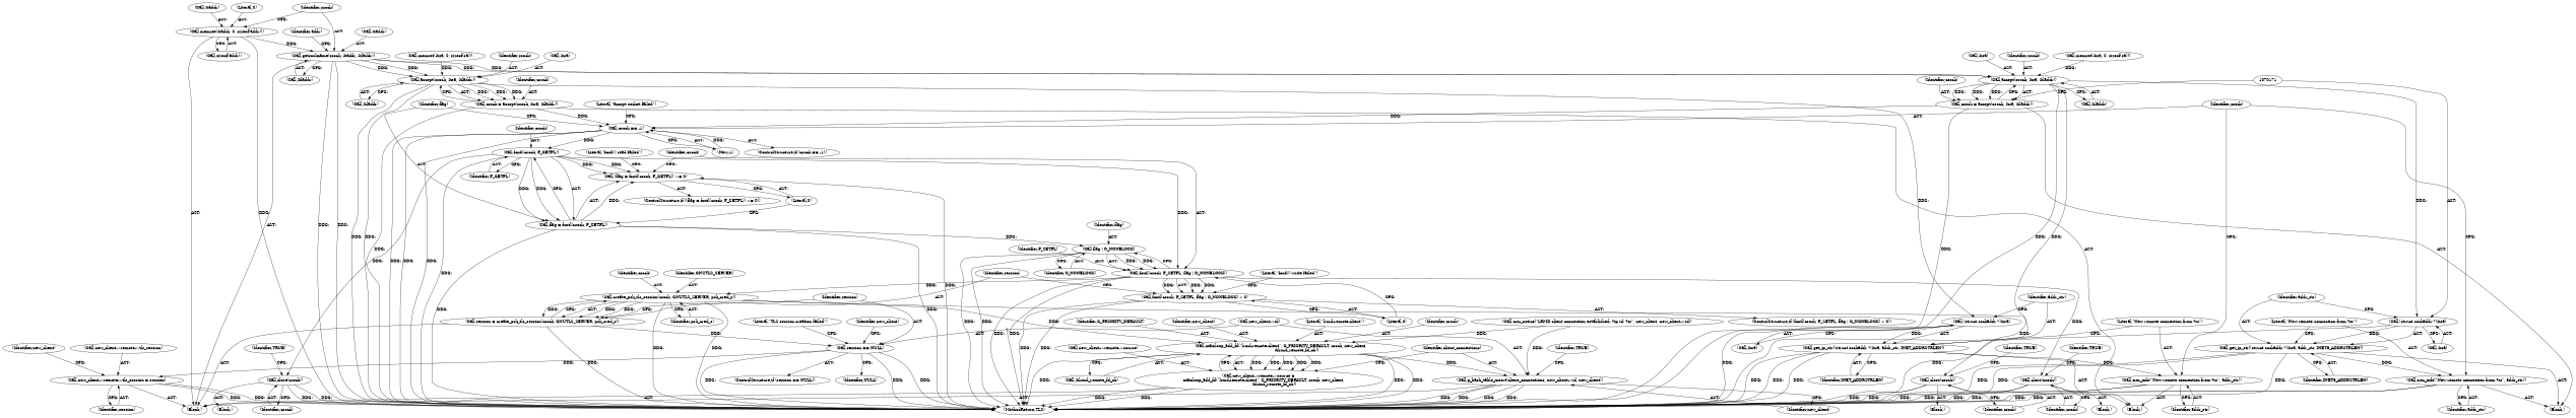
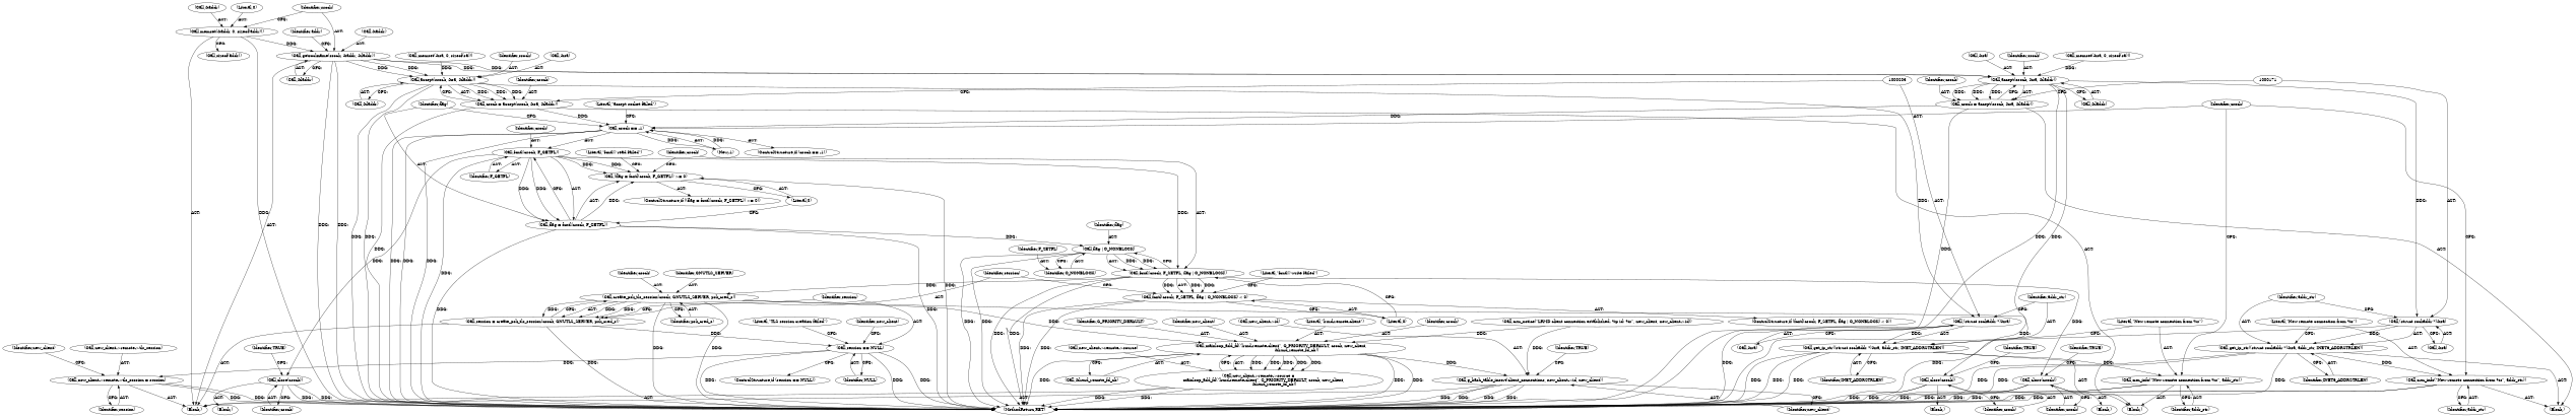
  digraph {
    n1 [label="(Call,getsockname(ssock, &addr, &laddr))"]
    n2 [label="(Call,accept(ssock, &sa, &laddr))"]
    n3 [label="(Call,accept(ssock, &sa, &laddr))"]
    n4 [label="(Call,&laddr)"]
-   n5 [label="(MethodReturn,TLS)"]
+   n5 [label="(MethodReturn,RET)"]
    n6 [label="(Block,)"]
    n7 [label="(Call,csock = accept(ssock, &sa, &laddr))"]
    n8 [label="(Call,(struct sockaddr *)&sa)"]
    n9 [label="(Call,&laddr)"]
    n10 [label="(Call,csock = accept(ssock, &sa, &laddr))"]
    n11 [label="(Call,(struct sockaddr *)&sa)"]
    n12 [label="(Call,&laddr)"]
    n13 [label="(Call,memset(&addr, 0, sizeof(addr)))"]
    n14 [label="(Call,sizeof(addr))"]
    n15 [label="(Call,csock == -1)"]
    n16 [label="(Block,)"]
    n17 [label="(Call,get_ip_str((struct sockaddr *)&sa, addr_str, INET6_ADDRSTRLEN))"]
    n18 [label="(Call,&sa)"]
    n19 [label="(Call,fcntl(csock, F_GETFL))"]
    n20 [label="(ControlStructure,if (csock == -1))"]
    n21 [label="(New,-1)"]
    n22 [label="(Call,(flag = fcntl(csock, F_GETFL)) >= 0)"]
    n23 [label="(Call,flag = fcntl(csock, F_GETFL))"]
    n24 [label="(Call,fcntl(csock, F_SETFL, flag | O_NONBLOCK))"]
    n25 [label="(Call,close(csock))"]
    n26 [label="(Identifier,F_GETFL)"]
    n27 [label="(ControlStructure,if ((flag = fcntl(csock, F_GETFL)) >= 0))"]
    n28 [label="(Literal,0)"]
    n29 [label="(Call,flag | O_NONBLOCK)"]
    n30 [label="(Call,fcntl(csock, F_SETFL, flag | O_NONBLOCK) < 0)"]
    n31 [label="(Call,close(csock))"]
    n32 [label="(Call,create_psk_tls_session(csock, GNUTLS_SERVER, psk_cred_s))"]
    n33 [label="(Block,)"]
    n34 [label="(Identifier,csock)"]
    n35 [label="(Identifier,O_NONBLOCK)"]
    n36 [label="(ControlStructure,if (fcntl(csock, F_SETFL, flag | O_NONBLOCK) < 0))"]
    n37 [label="(Literal,0)"]
    n38 [label="(Identifier,csock)"]
    n39 [label="(Block,)"]
    n40 [label="(Call,session = create_psk_tls_session(csock, GNUTLS_SERVER, psk_cred_s))"]
    n41 [label="(Call,close(csock))"]
    n42 [label="(Call,mainloop_add_fd(\"lrmd-remote-client\", G_PRIORITY_DEFAULT, csock, new_client,\n                         &lrmd_remote_fd_cb))"]
    n43 [label="(Identifier,psk_cred_s)"]
    n44 [label="(Call,session == NULL)"]
    n45 [label="(Identifier,csock)"]
    n46 [label="(Block,)"]
    n47 [label="(Call,new_client->remote->source =\n        mainloop_add_fd(\"lrmd-remote-client\", G_PRIORITY_DEFAULT, csock, new_client,\n                         &lrmd_remote_fd_cb))"]
    n48 [label="(Call,g_hash_table_insert(client_connections, new_client->id, new_client))"]
    n49 [label="(Call,&lrmd_remote_fd_cb)"]
    n50 [label="(Call,new_client->remote->tls_session = session)"]
    n51 [label="(Identifier,NULL)"]
    n52 [label="(ControlStructure,if (session == NULL))"]
    n53 [label="(Identifier,session)"]
    n54 [label="(Identifier,new_client)"]
    n55 [label="(Call,crm_info(\"New remote connection from %s\", addr_str))"]
    n56 [label="(Identifier,INET6_ADDRSTRLEN)"]
    n57 [label="(Identifier,addr_str)"]
    n58 [label="(Block,)"]
    n59 [label="(Call,get_ip_str((struct sockaddr *)&sa, addr_str, INET_ADDRSTRLEN))"]
    n60 [label="(Call,&sa)"]
    n61 [label="(Call,crm_info(\"New remote connection from %s\", addr_str))"]
    n62 [label="(Identifier,INET_ADDRSTRLEN)"]
    n63 [label="(Identifier,addr_str)"]
    n64 [label="(Identifier,csock)"]
    n65 [label="(Identifier,ssock)"]
    n66 [label="(Identifier,csock)"]
    n67 [label="(Identifier,new_client)"]
    n68 [label="(Identifier,addr_str)"]
    n69 [label="(Call,memset(&sa, 0, sizeof(sa)))"]
    n70 [label="(Identifier,ssock)"]
    n71 [label="(Call,new_client->remote->source)"]
    n72 [label="(Call,&addr)"]
    n73 [label="(Identifier,csock)"]
    n74 [label="(Literal,\"lrmd-remote-client\")"]
    n75 [label="(Identifier,csock)"]
    n76 [label="(Identifier,F_SETFL)"]
    n77 [label="(Identifier,new_client)"]
    n78 [label="(Literal,\"fcntl() write failed\")"]
    n79 [label="(Identifier,flag)"]
    n80 [label="(Identifier,TRUE)"]
    n81 [label="(Call,&addr)"]
    n82 [label="(Literal,\"TLS session creation failed\")"]
    n83 [label="(Identifier,addr)"]
    n84 [label="(Identifier,csock)"]
    n85 [label="(Identifier,session)"]
    n86 [label="(Identifier,csock)"]
    n87 [label="(Call,new_client->id)"]
    n88 [label="(Identifier,csock)"]
    n89 [label="(Literal,\"New remote connection from %s\")"]
    n90 [label="(Literal,\"New remote connection from %s\")"]
    n91 [label="(Literal,0)"]
    n92 [label="(Identifier,TRUE)"]
    n93 [label="(Identifier,ssock)"]
    n94 [label="(Literal,\"fcntl() read failed\")"]
    n95 [label="(Call,memset(&sa, 0, sizeof(sa)))"]
-   n96 [label="(Identifier,client_connections)"]
    n97 [label="(Identifier,addr_str)"]
    n98 [label="(Identifier,G_PRIORITY_DEFAULT)"]
    n99 [label="(Identifier,flag)"]
    n100 [label="(Identifier,session)"]
    n101 [label="(Call,&sa)"]
    n102 [label="(Identifier,new_client)"]
    n103 [label="(Literal,\"accept socket failed\")"]
    n104 [label="(Identifier,TRUE)"]
    n105 [label="(Identifier,GNUTLS_SERVER)"]
    n106 [label="(Call,new_client->remote->tls_session)"]
    n107 [label="(Identifier,TRUE)"]
    n108 [label="(Call,crm_notice(\"LRMD client connection established. %p id: %s\", new_client, new_client->id))"]
    n109 [label="(Call,&sa)"]
-   1000171 [label=1070171]
+   1000171
+   1000203
    n1 -> n2 [label="DDG: "]
    n1 -> n2 [label="DDG: "]
    n1 -> n3 [label="DDG: "]
    n1 -> n3 [label="DDG: "]
    n1 -> n4 [label="CFG: "]
    n1 -> n5 [label="DDG: "]
    n1 -> n5 [label="DDG: "]
    n1 -> n6 [label="AST: "]
    n2 -> n5 [label="DDG: "]
    n2 -> n5 [label="DDG: "]
    n2 -> n7 [label="AST: "]
    n2 -> n7 [label="DDG: "]
    n2 -> n7 [label="DDG: "]
    n2 -> n7 [label="DDG: "]
    n2 -> n8 [label="DDG: "]
    n2 -> n9 [label="CFG: "]
    n3 -> n5 [label="DDG: "]
    n3 -> n5 [label="DDG: "]
    n3 -> n10 [label="AST: "]
    n3 -> n10 [label="DDG: "]
    n3 -> n10 [label="DDG: "]
    n3 -> n10 [label="DDG: "]
    n3 -> n11 [label="DDG: "]
    n3 -> n12 [label="CFG: "]
    n4 -> n1 [label="AST: "]
    n7 -> n2 [label="CFG: "]
    n7 -> n5 [label="DDG: "]
    n7 -> n15 [label="DDG: "]
    n7 -> n16 [label="AST: "]
    n8 -> n5 [label="DDG: "]
    n8 -> n17 [label="AST: "]
    n8 -> n17 [label="DDG: "]
    n8 -> n18 [label="CFG: "]
    n9 -> n2 [label="AST: "]
    n10 -> n3 [label="CFG: "]
    n10 -> n5 [label="DDG: "]
    n10 -> n15 [label="DDG: "]
    n10 -> n58 [label="AST: "]
    n11 -> n5 [label="DDG: "]
    n11 -> n59 [label="AST: "]
    n11 -> n59 [label="DDG: "]
    n11 -> n60 [label="CFG: "]
    n12 -> n3 [label="AST: "]
    n13 -> n1 [label="DDG: "]
    n13 -> n5 [label="DDG: "]
    n13 -> n6 [label="AST: "]
    n13 -> n14 [label="CFG: "]
-   n14 -> n13 [label="AST: "]
    n15 -> n5 [label="DDG: "]
    n15 -> n5 [label="DDG: "]
    n15 -> n5 [label="DDG: "]
-   n15 -> n19 [label="DDG: "]
+   n15 -> n19 [label="AST: "]
    n15 -> n20 [label="AST: "]
-   n15 -> n21 [label="CFG: "]
+   n15 -> n21 [label="DDG: "]
    n17 -> n5 [label="DDG: "]
    n17 -> n5 [label="DDG: "]
    n17 -> n5 [label="DDG: "]
    n17 -> n16 [label="AST: "]
    n17 -> n55 [label="DDG: "]
    n17 -> n56 [label="CFG: "]
    n18 -> n8 [label="AST: "]
    n19 -> n5 [label="DDG: "]
    n19 -> n22 [label="DDG: "]
    n19 -> n22 [label="DDG: "]
    n19 -> n23 [label="AST: "]
    n19 -> n23 [label="DDG: "]
    n19 -> n23 [label="DDG: "]
    n19 -> n24 [label="DDG: "]
    n19 -> n25 [label="DDG: "]
-   n19 -> n26 [label="CFG: "]
+   n19 -> n26 [label="AST: "]
    n21 -> n15 [label="AST: "]
    n21 -> n15 [label="DDG: "]
    n22 -> n5 [label="DDG: "]
    n22 -> n27 [label="AST: "]
    n22 -> n28 [label="CFG: "]
    n23 -> n5 [label="DDG: "]
    n23 -> n5 [label="DDG: "]
    n23 -> n19 [label="CFG: "]
    n23 -> n22 [label="AST: "]
    n23 -> n22 [label="DDG: "]
    n23 -> n29 [label="DDG: "]
    n24 -> n5 [label="DDG: "]
    n24 -> n5 [label="DDG: "]
    n24 -> n29 [label="CFG: "]
    n24 -> n30 [label="AST: "]
    n24 -> n30 [label="DDG: "]
    n24 -> n30 [label="DDG: "]
    n24 -> n30 [label="DDG: "]
    n24 -> n31 [label="DDG: "]
    n24 -> n32 [label="DDG: "]
    n25 -> n5 [label="DDG: "]
    n25 -> n5 [label="DDG: "]
    n25 -> n33 [label="AST: "]
    n25 -> n34 [label="CFG: "]
    n26 -> n19 [label="AST: "]
    n28 -> n22 [label="AST: "]
    n28 -> n23 [label="CFG: "]
    n29 -> n5 [label="DDG: "]
    n29 -> n5 [label="DDG: "]
    n29 -> n24 [label="AST: "]
    n29 -> n24 [label="DDG: "]
    n29 -> n24 [label="DDG: "]
    n29 -> n35 [label="CFG: "]
    n30 -> n5 [label="DDG: "]
    n30 -> n5 [label="DDG: "]
    n30 -> n36 [label="AST: "]
    n30 -> n37 [label="CFG: "]
    n31 -> n5 [label="DDG: "]
    n31 -> n5 [label="DDG: "]
    n31 -> n38 [label="CFG: "]
    n31 -> n39 [label="AST: "]
    n32 -> n5 [label="DDG: "]
    n32 -> n5 [label="DDG: "]
    n32 -> n40 [label="AST: "]
    n32 -> n40 [label="DDG: "]
    n32 -> n40 [label="DDG: "]
    n32 -> n40 [label="DDG: "]
    n32 -> n41 [label="DDG: "]
    n32 -> n42 [label="DDG: "]
    n32 -> n43 [label="CFG: "]
    n34 -> n25 [label="AST: "]
    n35 -> n29 [label="AST: "]
    n37 -> n24 [label="CFG: "]
    n37 -> n30 [label="AST: "]
    n38 -> n31 [label="AST: "]
    n40 -> n5 [label="DDG: "]
    n40 -> n6 [label="AST: "]
    n40 -> n32 [label="CFG: "]
    n40 -> n44 [label="DDG: "]
    n41 -> n5 [label="DDG: "]
    n41 -> n5 [label="DDG: "]
    n41 -> n45 [label="CFG: "]
    n41 -> n46 [label="AST: "]
    n42 -> n5 [label="DDG: "]
    n42 -> n5 [label="DDG: "]
    n42 -> n5 [label="DDG: "]
    n42 -> n47 [label="AST: "]
    n42 -> n47 [label="DDG: "]
    n42 -> n47 [label="DDG: "]
    n42 -> n47 [label="DDG: "]
    n42 -> n47 [label="DDG: "]
    n42 -> n47 [label="DDG: "]
    n42 -> n48 [label="DDG: "]
    n42 -> n49 [label="CFG: "]
    n43 -> n32 [label="AST: "]
    n44 -> n5 [label="DDG: "]
    n44 -> n5 [label="DDG: "]
    n44 -> n5 [label="DDG: "]
    n44 -> n50 [label="DDG: "]
    n44 -> n51 [label="CFG: "]
-   n44 -> n52 [label="AST: "]
+   n44 -> n52 [label="CFG: "]
    n45 -> n41 [label="AST: "]
    n47 -> n5 [label="DDG: "]
    n47 -> n5 [label="DDG: "]
    n47 -> n6 [label="AST: "]
    n47 -> n42 [label="CFG: "]
    n48 -> n5 [label="DDG: "]
    n48 -> n5 [label="DDG: "]
    n48 -> n5 [label="DDG: "]
    n48 -> n5 [label="DDG: "]
    n48 -> n6 [label="AST: "]
    n48 -> n54 [label="CFG: "]
    n49 -> n42 [label="AST: "]
    n50 -> n5 [label="DDG: "]
    n50 -> n5 [label="DDG: "]
    n50 -> n6 [label="AST: "]
    n50 -> n53 [label="CFG: "]
-   n87 -> n44 [label="AST: "]
+   n51 -> n44 [label="AST: "]
    n53 -> n50 [label="AST: "]
    n54 -> n48 [label="AST: "]
    n55 -> n5 [label="DDG: "]
    n55 -> n5 [label="DDG: "]
    n55 -> n16 [label="AST: "]
    n55 -> n57 [label="CFG: "]
    n56 -> n17 [label="AST: "]
    n57 -> n55 [label="AST: "]
    n59 -> n5 [label="DDG: "]
    n59 -> n5 [label="DDG: "]
    n59 -> n5 [label="DDG: "]
    n59 -> n58 [label="AST: "]
    n59 -> n61 [label="DDG: "]
    n59 -> n62 [label="CFG: "]
    n60 -> n11 [label="AST: "]
    n61 -> n5 [label="DDG: "]
    n61 -> n5 [label="DDG: "]
    n61 -> n58 [label="AST: "]
    n61 -> n63 [label="CFG: "]
    n62 -> n59 [label="AST: "]
    n63 -> n61 [label="AST: "]
    n64 -> n15 [label="AST: "]
    n64 -> n55 [label="CFG: "]
    n64 -> n61 [label="CFG: "]
    n65 -> n1 [label="AST: "]
    n65 -> n13 [label="CFG: "]
    n66 -> n7 [label="AST: "]
    n67 -> n44 [label="CFG: "]
    n68 -> n11 [label="CFG: "]
    n68 -> n59 [label="AST: "]
    n69 -> n3 [label="DDG: "]
    n70 -> n3 [label="AST: "]
    n71 -> n47 [label="AST: "]
    n72 -> n13 [label="AST: "]
    n73 -> n19 [label="AST: "]
    n74 -> n42 [label="AST: "]
    n75 -> n10 [label="AST: "]
-   n76 -> n24 [label="AST: "]
+   n76 -> n35 [label="AST: "]
    n77 -> n50 [label="CFG: "]
    n78 -> n30 [label="CFG: "]
    n79 -> n29 [label="AST: "]
    n80 -> n41 [label="CFG: "]
    n81 -> n1 [label="AST: "]
    n82 -> n44 [label="CFG: "]
    n83 -> n1 [label="CFG: "]
    n84 -> n22 [label="CFG: "]
    n84 -> n24 [label="AST: "]
    n85 -> n40 [label="CFG: "]
    n85 -> n44 [label="AST: "]
    n86 -> n32 [label="AST: "]
    n87 -> n48 [label="AST: "]
    n88 -> n42 [label="AST: "]
    n89 -> n59 [label="CFG: "]
    n89 -> n61 [label="AST: "]
    n90 -> n17 [label="CFG: "]
    n90 -> n55 [label="AST: "]
    n91 -> n13 [label="AST: "]
    n92 -> n25 [label="CFG: "]
    n93 -> n2 [label="AST: "]
    n94 -> n22 [label="CFG: "]
    n95 -> n2 [label="DDG: "]
-   n96 -> n47 [label="CFG: "]
-   n96 -> n48 [label="AST: "]
    n97 -> n8 [label="CFG: "]
    n97 -> n17 [label="AST: "]
    n98 -> n42 [label="AST: "]
    n99 -> n15 [label="CFG: "]
    n99 -> n23 [label="AST: "]
    n100 -> n30 [label="CFG: "]
    n100 -> n40 [label="AST: "]
    n101 -> n2 [label="AST: "]
    n102 -> n42 [label="AST: "]
    n103 -> n15 [label="CFG: "]
    n104 -> n48 [label="CFG: "]
    n105 -> n32 [label="AST: "]
    n106 -> n50 [label="AST: "]
    n107 -> n31 [label="CFG: "]
    n108 -> n42 [label="DDG: "]
    n108 -> n48 [label="DDG: "]
    n109 -> n3 [label="AST: "]
    1000171 -> n7 [label="CFG: "]
    1000171 -> n8 [label="AST: "]
+   1000203 -> n10 [label="CFG: "]
+   1000203 -> n11 [label="AST: "]
  }
